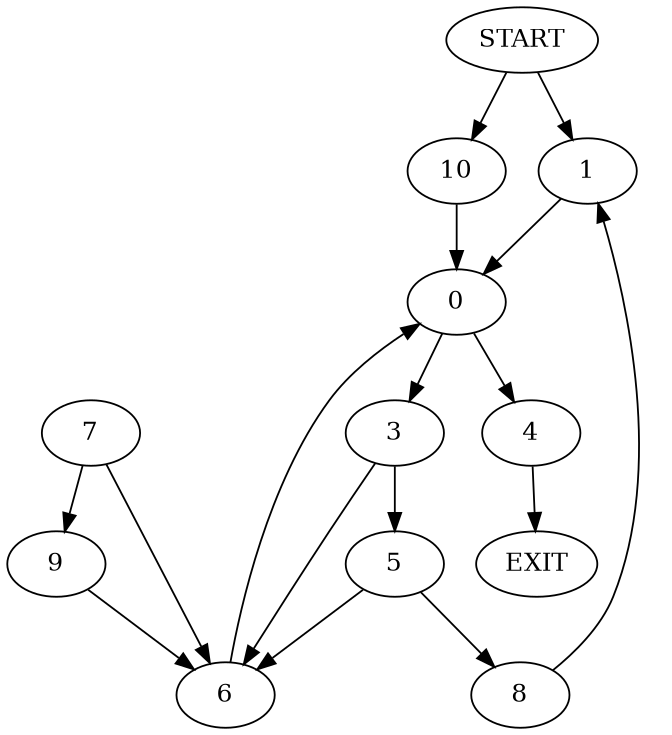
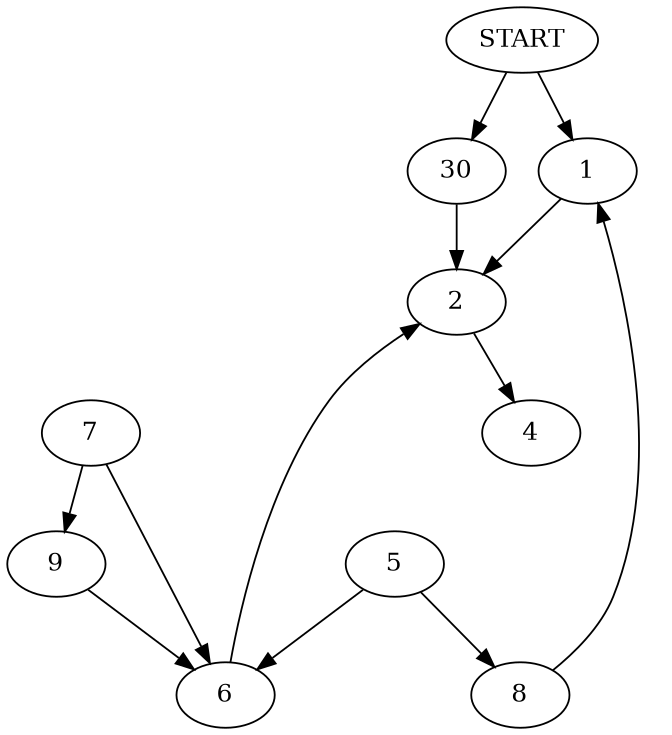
  digraph {
    n1 [label=START]
    1
-   10
-   2 [label=0]
-   n5 [label=EXIT]
-   3
+   10 [label=30]
+   2
    4
    5
    6
    8
    7
    9
    n1 -> 1
    n1 -> 10
    1 -> 2
    10 -> 2
-   2 -> 3
    2 -> 4
-   3 -> 5
-   3 -> 6
-   4 -> n5
    5 -> 6
    5 -> 8
    6 -> 2
    8 -> 1
    7 -> 6
    7 -> 9
    9 -> 6
  }
